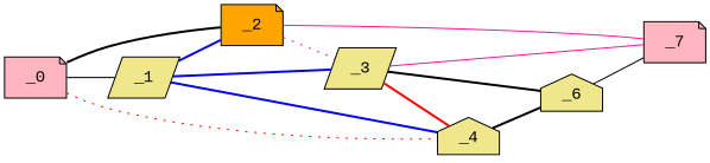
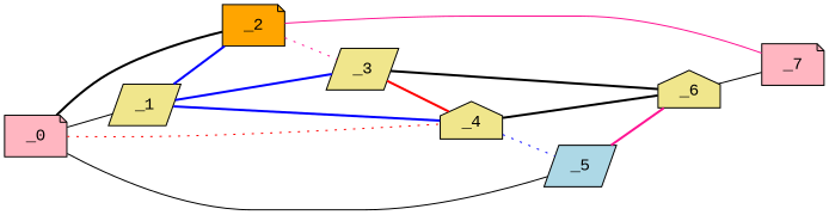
  graph {
    fontname="Liberation Mono"
    rankdir=LR
    node [fillcolor=khaki fontname="Liberation Mono" shape=note style=filled y=7]
    edge [color=black fontname="Liberation Mono" style=bold valence=2]
    _0 [fillcolor=lightpink x=41]
    _1 [shape=parallelogram x=45 y=68]
    _2 [fillcolor=orange x=46 y=125]
    _4 [shape=house x=82 y=65]
+   _5 [fillcolor=lightblue shape=parallelogram x=83]
    _3 [shape=parallelogram x=48 y=84]
    _7 [fillcolor=lightpink x=89 y=123]
    _6 [shape=house x=88 y=84]
    _0 -- _1 [style=solid]
    _0 -- _2 [valence=1]
    _0 -- _4 [color=red style=dotted]
+   _0 -- _5 [style=solid valence=1]
    _1 -- _2 [color=blue]
    _1 -- _4 [color=blue]
    _1 -- _3 [color=blue]
    _2 -- _3 [color=deeppink style=dotted valence=1]
    _2 -- _7 [color=deeppink style=solid valence=1]
+   _4 -- _5 [color=blue style=dotted]
    _4 -- _6 [valence=1]
+   _5 -- _6 [color=deeppink valence=1]
    _3 -- _4 [color=red]
-   _3 -- _7 [color=deeppink style=solid]
    _3 -- _6
    _6 -- _7 [style=solid valence=1]
  }
